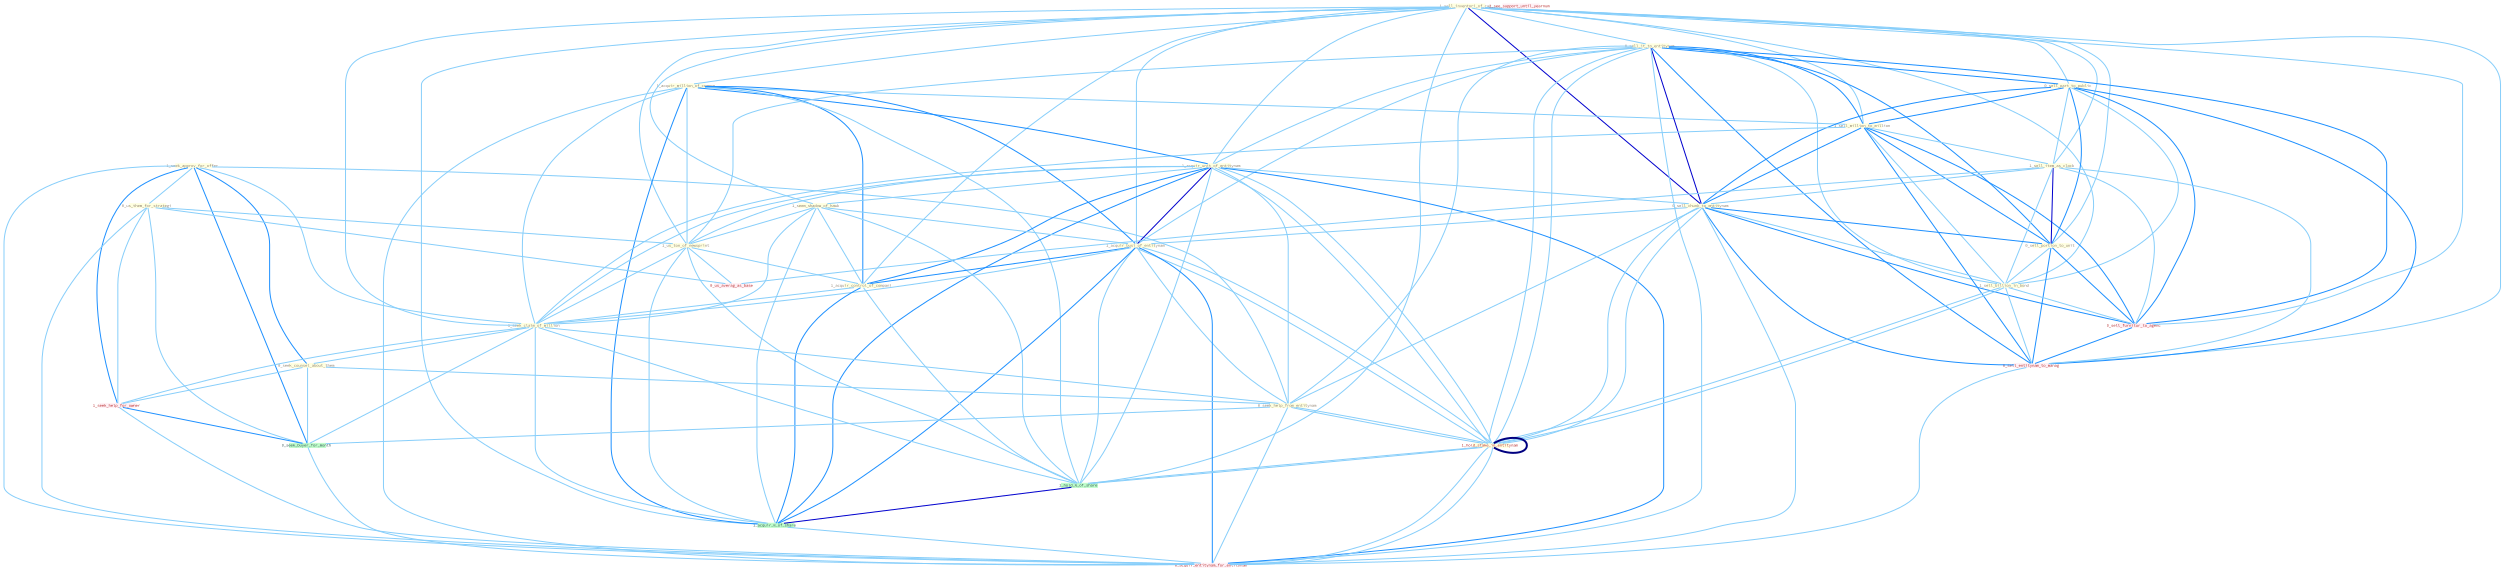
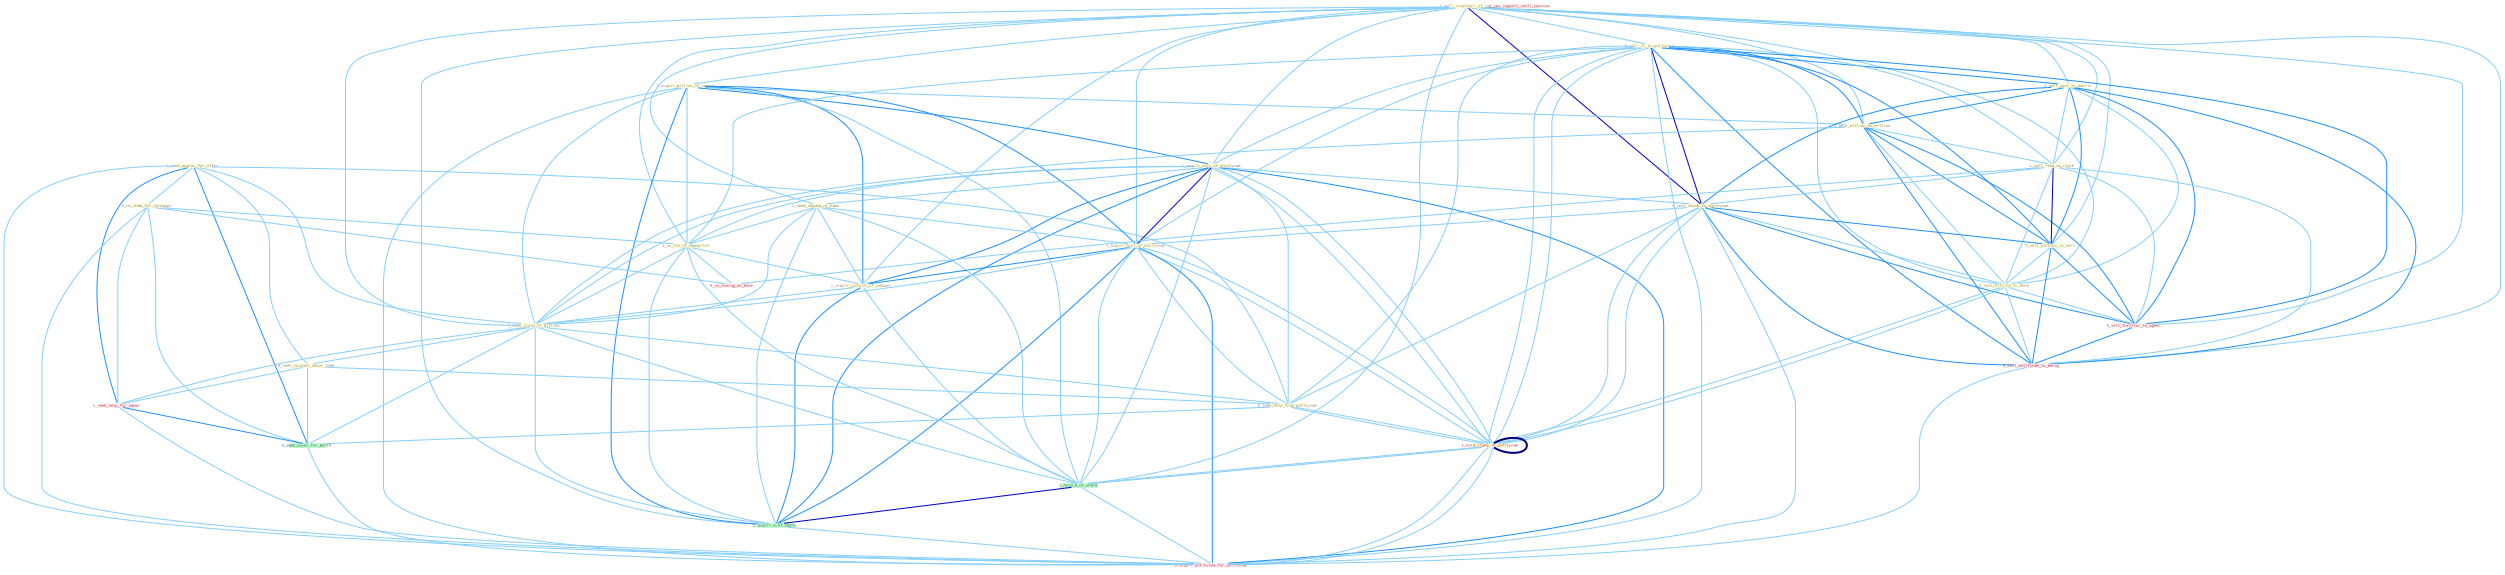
  graph {
    fontname="Source Code Pro"
    node [color="#ffffe0" fixedsize=true fontcolor="#8b7d6b" fontname="Source Code Pro" fontsize=4 shape=polygon style=filled]
    edge [color="#87cefa" fontname="Source Code Pro" w=1]
    "1_seek_approv_for_offer " [height=.06 width=.5]
    "1_sell_inventori_of_car " [height=.06 width=.5]
    "1_acquir_million_of_common " [height=.06 width=.5]
    "0_sell_it_to_entitynam " [height=.06 width=.5]
    "0_sell_part_to_public " [height=.06 width=.5]
    "1_sell_million_to_million " [height=.06 width=.5]
    "1_acquir_unit_of_entitynam " [height=.06 width=.5]
    "1_sell_item_as_clock " [height=.06 width=.5]
    "1_seem_shadow_of_hawk " [height=.06 width=.5]
    "0_us_them_for_strategi " [height=.06 width=.5]
    "0_sell_chunk_to_entitynam " [height=.06 width=.5]
    "1_acquir_busi_of_entitynam " [height=.06 width=.5]
    "0_sell_portion_to_unit " [height=.06 width=.5]
    "1_us_ton_of_newsprint " [height=.06 width=.5]
    "1_acquir_control_of_compani " [height=.06 width=.5]
    "1_sell_billion_in_bond " [height=.06 width=.5]
    "1_seek_claim_of_million " [height=.06 width=.5]
    "0_seek_counsel_about_them " [height=.06 width=.5]
    "0_seek_help_from_entitynam " [height=.06 width=.5]
    "1_hold_stake_in_entitynam " [fontcolor="#b22222" height=.06 width=.5]
    "1_seek_help_for_owner " [color="#fff0f5" fontcolor="#b22222" height=.06 width=.5]
    "1_see_support_until_yearnum " [color="#fff0f5" fontcolor="#b22222" height=.06 width=.5]
    "0_sell_furnitur_to_agenc " [color="#fff0f5" fontcolor="#b22222" height=.06 width=.5]
    "0_us_averag_as_base " [color="#fff0f5" fontcolor="#b22222" height=.06 width=.5]
    "0_sell_entitynam_to_manag " [color="#fff0f5" fontcolor="#b22222" height=.06 width=.5]
    "0_acquir_entitynam_for_entitynam " [color="#fff0f5" fontcolor="#b22222" height=.06 width=.5]
    "0_seek_buyer_for_month " [color="#BDFCC9" fontcolor="#2f4f4f" height=.06 width=.5]
    "1_hold_%_of_share " [color="#BDFCC9" fontcolor="#2f4f4f" height=.06 width=.5]
    "1_acquir_%_of_share " [color="#BDFCC9" fontcolor="#2f4f4f" height=.06 width=.5]
    subgraph sub_1 {
      "1_seek_approv_for_offer "
      "1_sell_inventori_of_car "
      "1_acquir_million_of_common "
      "0_sell_it_to_entitynam "
      "0_sell_part_to_public "
      "1_sell_million_to_million "
      "1_acquir_unit_of_entitynam "
      "1_sell_item_as_clock "
      "1_seem_shadow_of_hawk "
      "0_us_them_for_strategi "
      "0_sell_chunk_to_entitynam "
      "1_acquir_busi_of_entitynam "
      "0_sell_portion_to_unit "
      "1_us_ton_of_newsprint "
      "1_acquir_control_of_compani "
      "1_sell_billion_in_bond "
      "1_seek_claim_of_million "
      "0_seek_counsel_about_them "
      "0_seek_help_from_entitynam "
      "1_hold_stake_in_entitynam "
    }
    subgraph sub_2 {
      "1_seek_help_for_owner "
      "1_see_support_until_yearnum "
      "0_sell_furnitur_to_agenc "
      "0_us_averag_as_base "
      "0_sell_entitynam_to_manag "
      "0_acquir_entitynam_for_entitynam "
    }
    "1_seek_approv_for_offer " -- "0_us_them_for_strategi "
    "1_seek_approv_for_offer " -- "1_seek_claim_of_million "
-   "1_seek_approv_for_offer " -- "0_seek_counsel_about_them " [color="#1e90ff"]
+   "1_seek_approv_for_offer " -- "0_seek_counsel_about_them "
    "1_seek_approv_for_offer " -- "0_seek_help_from_entitynam "
    "1_seek_approv_for_offer " -- "1_seek_help_for_owner " [color="#1e90ff" w=2]
    "1_seek_approv_for_offer " -- "0_acquir_entitynam_for_entitynam "
    "1_seek_approv_for_offer " -- "0_seek_buyer_for_month " [color="#1e90ff" w=2]
    "1_sell_inventori_of_car " -- "1_acquir_million_of_common "
    "1_sell_inventori_of_car " -- "0_sell_it_to_entitynam "
    "1_sell_inventori_of_car " -- "0_sell_part_to_public "
    "1_sell_inventori_of_car " -- "1_sell_million_to_million "
    "1_sell_inventori_of_car " -- "1_acquir_unit_of_entitynam "
    "1_sell_inventori_of_car " -- "1_sell_item_as_clock "
    "1_sell_inventori_of_car " -- "1_seem_shadow_of_hawk "
    "1_sell_inventori_of_car " -- "0_sell_chunk_to_entitynam " [color="#0000cd"]
    "1_sell_inventori_of_car " -- "1_acquir_busi_of_entitynam "
    "1_sell_inventori_of_car " -- "0_sell_portion_to_unit "
    "1_sell_inventori_of_car " -- "1_us_ton_of_newsprint "
    "1_sell_inventori_of_car " -- "1_acquir_control_of_compani "
    "1_sell_inventori_of_car " -- "1_sell_billion_in_bond "
    "1_sell_inventori_of_car " -- "1_seek_claim_of_million "
    "1_sell_inventori_of_car " -- "0_sell_furnitur_to_agenc "
    "1_sell_inventori_of_car " -- "0_sell_entitynam_to_manag "
    "1_sell_inventori_of_car " -- "1_hold_%_of_share "
    "1_sell_inventori_of_car " -- "1_acquir_%_of_share "
    "1_acquir_million_of_common " -- "1_sell_million_to_million "
    "1_acquir_million_of_common " -- "1_acquir_unit_of_entitynam " [color="#1e90ff" w=2]
    "1_acquir_million_of_common " -- "1_acquir_busi_of_entitynam " [color="#1e90ff" w=2]
    "1_acquir_million_of_common " -- "1_us_ton_of_newsprint "
    "1_acquir_million_of_common " -- "1_acquir_control_of_compani " [color="#1e90ff" w=2]
    "1_acquir_million_of_common " -- "1_seek_claim_of_million "
    "1_acquir_million_of_common " -- "0_acquir_entitynam_for_entitynam "
    "1_acquir_million_of_common " -- "1_hold_%_of_share "
    "1_acquir_million_of_common " -- "1_acquir_%_of_share " [color="#1e90ff" w=2]
    "0_sell_it_to_entitynam " -- "0_sell_part_to_public " [color="#1e90ff" w=2]
    "0_sell_it_to_entitynam " -- "1_sell_million_to_million " [color="#1e90ff" w=2]
    "0_sell_it_to_entitynam " -- "1_acquir_unit_of_entitynam "
+   "0_sell_it_to_entitynam " -- "1_sell_item_as_clock "
    "0_sell_it_to_entitynam " -- "0_sell_chunk_to_entitynam " [color="#0000cd" w=3]
    "0_sell_it_to_entitynam " -- "1_acquir_busi_of_entitynam "
    "0_sell_it_to_entitynam " -- "0_sell_portion_to_unit " [color="#1e90ff" w=2]
    "0_sell_it_to_entitynam " -- "1_us_ton_of_newsprint "
    "0_sell_it_to_entitynam " -- "1_sell_billion_in_bond "
    "0_sell_it_to_entitynam " -- "0_seek_help_from_entitynam "
    "0_sell_it_to_entitynam " -- "1_hold_stake_in_entitynam "
    "0_sell_it_to_entitynam " -- "1_hold_stake_in_entitynam "
    "0_sell_it_to_entitynam " -- "0_sell_furnitur_to_agenc " [color="#1e90ff" w=2]
    "0_sell_it_to_entitynam " -- "0_sell_entitynam_to_manag " [color="#1e90ff" w=2]
    "0_sell_it_to_entitynam " -- "0_acquir_entitynam_for_entitynam "
    "0_sell_part_to_public " -- "1_sell_million_to_million " [color="#1e90ff" w=2]
    "0_sell_part_to_public " -- "1_sell_item_as_clock "
    "0_sell_part_to_public " -- "0_sell_chunk_to_entitynam " [color="#1e90ff" w=2]
    "0_sell_part_to_public " -- "0_sell_portion_to_unit " [color="#1e90ff" w=2]
    "0_sell_part_to_public " -- "1_sell_billion_in_bond "
    "0_sell_part_to_public " -- "0_sell_furnitur_to_agenc " [color="#1e90ff" w=2]
    "0_sell_part_to_public " -- "0_sell_entitynam_to_manag " [color="#1e90ff" w=2]
    "1_sell_million_to_million " -- "1_sell_item_as_clock "
-   "1_sell_million_to_million " -- "0_sell_chunk_to_entitynam " [color="#1e90ff" w=2]
    "1_sell_million_to_million " -- "0_sell_portion_to_unit " [color="#1e90ff" w=2]
    "1_sell_million_to_million " -- "1_sell_billion_in_bond "
    "1_sell_million_to_million " -- "1_seek_claim_of_million "
    "1_sell_million_to_million " -- "0_sell_furnitur_to_agenc " [color="#1e90ff" w=2]
    "1_sell_million_to_million " -- "0_sell_entitynam_to_manag " [color="#1e90ff" w=2]
    "1_acquir_unit_of_entitynam " -- "1_seem_shadow_of_hawk "
    "1_acquir_unit_of_entitynam " -- "0_sell_chunk_to_entitynam "
    "1_acquir_unit_of_entitynam " -- "1_acquir_busi_of_entitynam " [color="#0000cd" w=3]
    "1_acquir_unit_of_entitynam " -- "1_us_ton_of_newsprint "
    "1_acquir_unit_of_entitynam " -- "1_acquir_control_of_compani " [color="#1e90ff" w=2]
    "1_acquir_unit_of_entitynam " -- "1_seek_claim_of_million "
    "1_acquir_unit_of_entitynam " -- "0_seek_help_from_entitynam "
    "1_acquir_unit_of_entitynam " -- "1_hold_stake_in_entitynam "
    "1_acquir_unit_of_entitynam " -- "1_hold_stake_in_entitynam "
    "1_acquir_unit_of_entitynam " -- "0_acquir_entitynam_for_entitynam " [color="#1e90ff" w=2]
    "1_acquir_unit_of_entitynam " -- "1_hold_%_of_share "
    "1_acquir_unit_of_entitynam " -- "1_acquir_%_of_share " [color="#1e90ff" w=2]
    "1_sell_item_as_clock " -- "0_sell_chunk_to_entitynam "
    "1_sell_item_as_clock " -- "0_sell_portion_to_unit " [color="#0000cd"]
    "1_sell_item_as_clock " -- "1_sell_billion_in_bond "
    "1_sell_item_as_clock " -- "0_sell_furnitur_to_agenc "
    "1_sell_item_as_clock " -- "0_us_averag_as_base "
    "1_sell_item_as_clock " -- "0_sell_entitynam_to_manag "
    "1_seem_shadow_of_hawk " -- "1_acquir_busi_of_entitynam "
    "1_seem_shadow_of_hawk " -- "1_us_ton_of_newsprint "
    "1_seem_shadow_of_hawk " -- "1_acquir_control_of_compani "
    "1_seem_shadow_of_hawk " -- "1_seek_claim_of_million "
    "1_seem_shadow_of_hawk " -- "1_hold_%_of_share "
    "1_seem_shadow_of_hawk " -- "1_acquir_%_of_share "
    "0_us_them_for_strategi " -- "1_us_ton_of_newsprint "
    "0_us_them_for_strategi " -- "1_seek_help_for_owner "
    "0_us_them_for_strategi " -- "0_us_averag_as_base "
    "0_us_them_for_strategi " -- "0_acquir_entitynam_for_entitynam "
    "0_us_them_for_strategi " -- "0_seek_buyer_for_month "
    "0_sell_chunk_to_entitynam " -- "1_acquir_busi_of_entitynam "
    "0_sell_chunk_to_entitynam " -- "0_sell_portion_to_unit " [color="#1e90ff" w=2]
    "0_sell_chunk_to_entitynam " -- "1_sell_billion_in_bond "
    "0_sell_chunk_to_entitynam " -- "0_seek_help_from_entitynam "
    "0_sell_chunk_to_entitynam " -- "1_hold_stake_in_entitynam "
    "0_sell_chunk_to_entitynam " -- "1_hold_stake_in_entitynam "
    "0_sell_chunk_to_entitynam " -- "0_sell_furnitur_to_agenc " [color="#1e90ff" w=2]
    "0_sell_chunk_to_entitynam " -- "0_sell_entitynam_to_manag " [color="#1e90ff" w=2]
    "0_sell_chunk_to_entitynam " -- "0_acquir_entitynam_for_entitynam "
    "1_acquir_busi_of_entitynam " -- "1_acquir_control_of_compani " [color="#1e90ff" w=2]
    "1_acquir_busi_of_entitynam " -- "1_seek_claim_of_million "
    "1_acquir_busi_of_entitynam " -- "0_seek_help_from_entitynam "
    "1_acquir_busi_of_entitynam " -- "1_hold_stake_in_entitynam "
    "1_acquir_busi_of_entitynam " -- "1_hold_stake_in_entitynam "
    "1_acquir_busi_of_entitynam " -- "0_acquir_entitynam_for_entitynam " [color="#1e90ff" w=2]
    "1_acquir_busi_of_entitynam " -- "1_hold_%_of_share "
    "1_acquir_busi_of_entitynam " -- "1_acquir_%_of_share " [color="#1e90ff" w=2]
    "0_sell_portion_to_unit " -- "1_sell_billion_in_bond "
    "0_sell_portion_to_unit " -- "0_sell_furnitur_to_agenc " [color="#1e90ff" w=2]
    "0_sell_portion_to_unit " -- "0_sell_entitynam_to_manag " [color="#1e90ff" w=2]
    "1_us_ton_of_newsprint " -- "1_acquir_control_of_compani "
    "1_us_ton_of_newsprint " -- "1_seek_claim_of_million "
    "1_us_ton_of_newsprint " -- "0_us_averag_as_base "
    "1_us_ton_of_newsprint " -- "1_hold_%_of_share "
    "1_us_ton_of_newsprint " -- "1_acquir_%_of_share "
    "1_acquir_control_of_compani " -- "1_seek_claim_of_million "
    "1_acquir_control_of_compani " -- "1_hold_%_of_share "
    "1_acquir_control_of_compani " -- "1_acquir_%_of_share " [color="#1e90ff" w=2]
    "1_sell_billion_in_bond " -- "1_hold_stake_in_entitynam "
    "1_sell_billion_in_bond " -- "1_hold_stake_in_entitynam "
    "1_sell_billion_in_bond " -- "0_sell_furnitur_to_agenc "
    "1_sell_billion_in_bond " -- "0_sell_entitynam_to_manag "
    "1_seek_claim_of_million " -- "0_seek_counsel_about_them "
    "1_seek_claim_of_million " -- "0_seek_help_from_entitynam "
    "1_seek_claim_of_million " -- "1_seek_help_for_owner "
    "1_seek_claim_of_million " -- "0_seek_buyer_for_month "
    "1_seek_claim_of_million " -- "1_hold_%_of_share "
    "1_seek_claim_of_million " -- "1_acquir_%_of_share "
    "0_seek_counsel_about_them " -- "0_seek_help_from_entitynam "
    "0_seek_counsel_about_them " -- "1_seek_help_for_owner "
    "0_seek_counsel_about_them " -- "0_seek_buyer_for_month "
    "0_seek_help_from_entitynam " -- "1_hold_stake_in_entitynam "
    "0_seek_help_from_entitynam " -- "1_hold_stake_in_entitynam "
-   "0_seek_help_from_entitynam " -- "0_acquir_entitynam_for_entitynam "
+   "1_hold_%_of_share " -- "0_acquir_entitynam_for_entitynam "
    "0_seek_help_from_entitynam " -- "0_seek_buyer_for_month "
    "1_hold_stake_in_entitynam " -- "1_hold_stake_in_entitynam " [color="#000080" style=bold w=4]
    "1_hold_stake_in_entitynam " -- "0_acquir_entitynam_for_entitynam "
    "1_hold_stake_in_entitynam " -- "0_acquir_entitynam_for_entitynam "
    "1_hold_stake_in_entitynam " -- "1_hold_%_of_share "
    "1_seek_help_for_owner " -- "0_acquir_entitynam_for_entitynam "
    "1_seek_help_for_owner " -- "0_seek_buyer_for_month " [color="#1e90ff" w=2]
    "0_sell_furnitur_to_agenc " -- "0_sell_entitynam_to_manag " [color="#1e90ff" w=2]
    "0_sell_entitynam_to_manag " -- "0_acquir_entitynam_for_entitynam "
    "0_seek_buyer_for_month " -- "0_acquir_entitynam_for_entitynam "
    "1_hold_%_of_share " -- "1_hold_stake_in_entitynam "
    "1_hold_%_of_share " -- "1_acquir_%_of_share " [color="#0000cd" w=3]
    "1_acquir_%_of_share " -- "0_acquir_entitynam_for_entitynam "
  }
